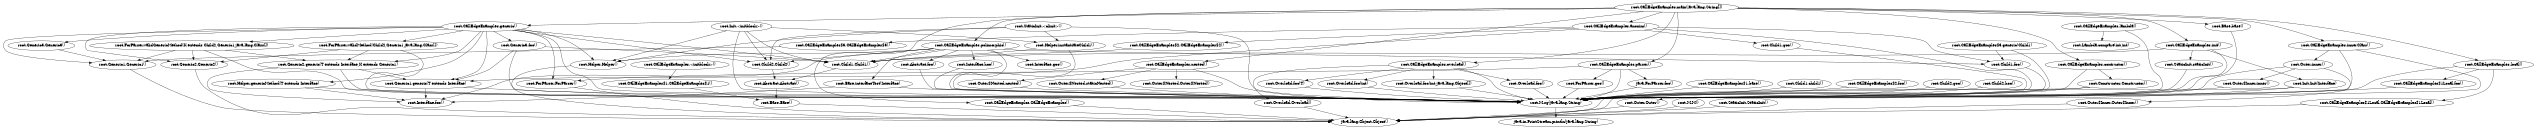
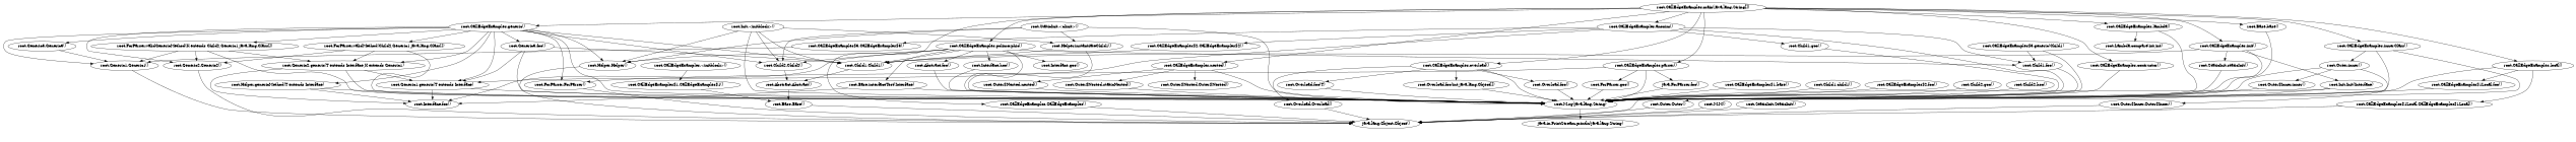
  digraph {
    rankdir=TB
    n1 [label="root.StaticInit.<clinit>()"]
    n2 [label="root.Child2.Child2()"]
    n3 [label="root.Helper.Helper()"]
    n4 [label="root.Helper.instantiateChild1()"]
    n5 [label="root.M.sg(java.lang.String)"]
    n6 [label="root.Abstract.Abstract()"]
    n7 [label="java.lang.Object.Object()"]
    n8 [label="root.Child1.Child1()"]
    n9 [label="java.io.PrintStream.println(java.lang.String)"]
    n10 [label="root.CallEdgeExamples.<initblock>()"]
    n11 [label="root.CallEdgeExamples$1.CallEdgeExamples$1()"]
    n12 [label="root.Base.Base()"]
    n13 [label="root.Init.<initblock>()"]
    n14 [label="root.CallEdgeExamples$1Local.CallEdgeExamples$1Local()"]
    n15 [label="root.CallEdgeExamples$2.CallEdgeExamples$2()"]
    n16 [label="root.CallEdgeExamples$3.CallEdgeExamples$3()"]
    n17 [label="root.Generic1.Generic1()"]
    n18 [label="root.CallEdgeExamples.CallEdgeExamples()"]
-   n19 [label="root.Constructor.Constructor()"]
    n20 [label="root.ForParser.ForParser()"]
    n21 [label="root.Generic2.Generic2()"]
    n22 [label="root.Generic3.Generic3()"]
    n23 [label="root.Init.Init(Interface)"]
    n24 [label="root.M.M()"]
    n25 [label="root.Outer$Inner.Outer$Inner()"]
    n26 [label="root.Outer$Nested.Outer$Nested()"]
    n27 [label="root.Outer.Outer()"]
    n28 [label="root.Overload.Overload()"]
    n29 [label="root.StaticInit.StaticInit()"]
    n30 [label="root.CallEdgeExamples.anonim()"]
    n31 [label="root.Child1.foo()"]
    n32 [label="root.Generic1.generic(T extends Interface)"]
    n33 [label="root.Child1.goo()"]
    n34 [label="root.Interface.foo()"]
    n35 [label="root.Base.base()"]
    n36 [label="root.CallEdgeExamples$1.base()"]
    n37 [label="root.Child1.child1()"]
    n38 [label="root.Lambda.compare(int,int)"]
    n39 [label="root.CallEdgeExamples.contructor()"]
    n40 [label="root.Abstract.foo()"]
    n41 [label="root.CallEdgeExamples$2.foo()"]
    n42 [label="root.CallEdgeExamples$1Local.foo()"]
    n43 [label="root.Generic3.foo()"]
    n44 [label="java.ForParser.foo()"]
    n45 [label="root.Overload.foo()"]
    n46 [label="root.Overload.foo(T)"]
-   n47 [label="root.Overload.foo(int)"]
    n48 [label="root.Overload.foo(int,java.lang.Object[])"]
    n49 [label="root.CallEdgeExamples.generic()"]
    n50 [label="root.Generic2.generic(T extends Interface,K extends Generic1)"]
    n51 [label="root.Helper.genericMethod(T extends Interface)"]
    n52 [label="root.ForParser.validGenericMethod(K extends Child2,Generic1,java.lang.Class[])"]
    n53 [label="root.ForParser.validMethod(Child2,Generic1,java.lang.Class[])"]
    n54 [label="root.CallEdgeExamples$3.generic(Child1)"]
    n55 [label="root.Interface.goo()"]
    n56 [label="root.Child2.goo()"]
    n57 [label="root.ForParser.goo()"]
    n58 [label="root.Interface.hoo()"]
    n59 [label="root.Child2.hoo()"]
    n60 [label="root.CallEdgeExamples.init()"]
    n61 [label="root.StaticInit.staticInit()"]
    n62 [label="root.Outer.inner()"]
    n63 [label="root.Outer$Inner.inner()"]
    n64 [label="root.CallEdgeExamples.innerClass()"]
    n65 [label="root.Base.interfaceTest(Interface)"]
    n66 [label="root.CallEdgeExamples.lambda()"]
    n67 [label="root.CallEdgeExamples.local()"]
    n68 [label="root.CallEdgeExamples.main(java.lang.String[])"]
    n69 [label="root.CallEdgeExamples.nested()"]
    n70 [label="root.CallEdgeExamples.overload()"]
    n71 [label="root.CallEdgeExamples.parser()"]
    n72 [label="root.CallEdgeExamples.polimorphic()"]
    n73 [label="root.Outer$Nested.nested()"]
    n74 [label="root.Outer$Nested.staticNested()"]
    n1 -> n2
    n1 -> n3
    n1 -> n4
    n1 -> n5
    n2 -> n6
    n3 -> n7
    n4 -> n5
    n4 -> n8
    n5 -> n9
    n6 -> n12
    n8 -> n6
    n10 -> n11
    n11 -> n12
    n12 -> n7
    n13 -> n2
    n13 -> n3
    n13 -> n4
    n13 -> n5
    n13 -> n8
    n14 -> n7
    n15 -> n8
    n16 -> n17
    n17 -> n7
    n18 -> n7
-   n19 -> n5
-   n19 -> n7
    n20 -> n7
    n21 -> n7
    n22 -> n17
    n23 -> n5
    n23 -> n7
    n24 -> n7
    n25 -> n7
    n27 -> n7
    n28 -> n7
    n29 -> n7
    n30 -> n5
    n30 -> n15
    n30 -> n16
    n30 -> n31
    n30 -> n32
    n30 -> n33
    n31 -> n5
    n32 -> n5
    n32 -> n34
    n33 -> n5
    n35 -> n5
    n36 -> n5
    n37 -> n5
    n39 -> n5
-   n39 -> n19
    n40 -> n5
    n41 -> n5
    n42 -> n5
    n43 -> n5
    n43 -> n8
    n43 -> n32
    n44 -> n5
    n45 -> n5
    n46 -> n5
-   n47 -> n5
    n48 -> n5
    n49 -> n2
    n49 -> n3
    n49 -> n5
    n49 -> n8
    n49 -> n17
    n49 -> n20
    n49 -> n21
    n49 -> n22
    n49 -> n32
    n49 -> n43
    n49 -> n50
    n49 -> n51
    n49 -> n52
    n49 -> n53
    n50 -> n5
    n50 -> n32
    n50 -> n34
    n51 -> n5
    n51 -> n34
    n52 -> n5
    n52 -> n17
    n52 -> n21
    n52 -> n50
    n53 -> n5
    n53 -> n21
    n53 -> n50
    n54 -> n5
    n54 -> n31
    n56 -> n5
    n57 -> n5
    n58 -> n5
    n59 -> n5
    n60 -> n5
    n60 -> n8
    n60 -> n23
    n60 -> n61
    n61 -> n5
    n62 -> n5
    n62 -> n25
    n62 -> n63
    n63 -> n5
    n64 -> n5
    n64 -> n27
    n64 -> n62
    n65 -> n5
    n65 -> n34
    n66 -> n5
    n66 -> n38
    n67 -> n5
    n67 -> n14
    n67 -> n42
    n68 -> n18
    n68 -> n30
    n68 -> n35
    n68 -> n39
    n68 -> n49
    n68 -> n60
    n68 -> n64
+   n68 -> n66
    n68 -> n67
    n68 -> n69
    n68 -> n70
    n68 -> n71
    n68 -> n72
    n69 -> n5
    n69 -> n26
    n69 -> n73
    n69 -> n74
    n70 -> n5
    n70 -> n28
    n70 -> n45
    n70 -> n46
-   n70 -> n47
    n70 -> n48
    n71 -> n5
    n71 -> n20
    n71 -> n44
    n71 -> n57
    n72 -> n2
    n72 -> n3
    n72 -> n5
    n72 -> n8
    n72 -> n31
    n72 -> n34
    n72 -> n40
    n72 -> n55
    n72 -> n58
    n72 -> n65
    n73 -> n5
    n74 -> n5
  }
